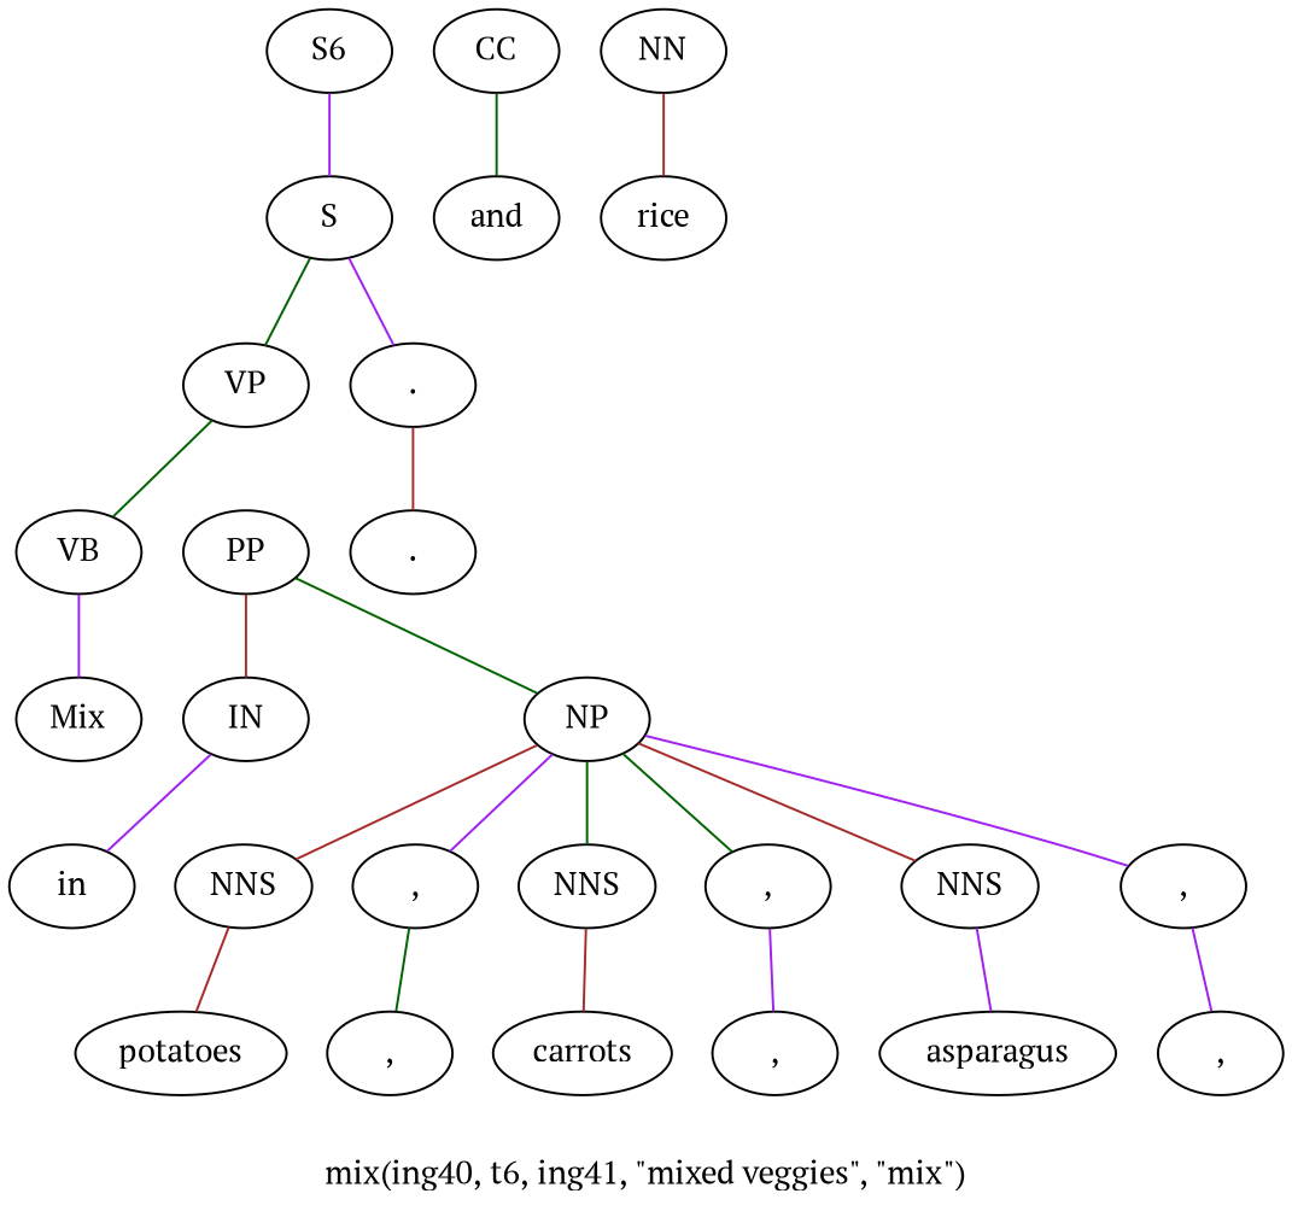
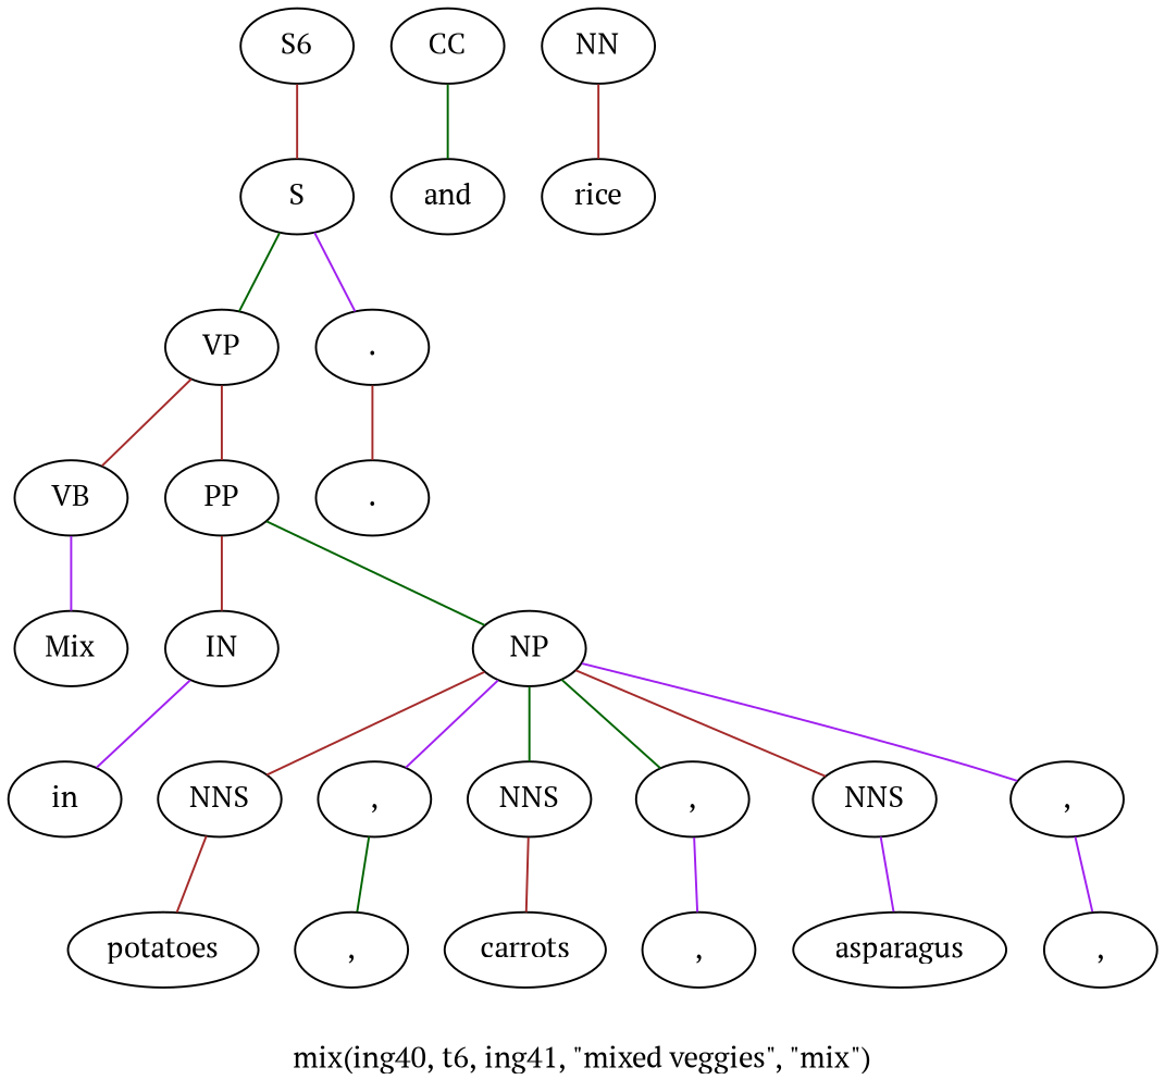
  graph {
    fontname="PT Serif"
    label="mix(ing40, t6, ing41, \"mixed veggies\", \"mix\")"
    node [fontname="PT Serif"]
    edge [color=purple fontname="PT Serif"]
    n1 [label=S6]
    n2 [label=S]
    n3 [label=VP]
    n4 [label="."]
    n5 [label=VB]
    n6 [label=PP]
    n7 [label="."]
    n8 [label=Mix]
    n9 [label=IN]
    n10 [label=NP]
    n11 [label=in]
    n12 [label=NNS]
    n13 [label=","]
    n14 [label=NNS]
    n15 [label=","]
    n16 [label=NNS]
    n17 [label=","]
    n18 [label=potatoes]
    n19 [label=","]
    n20 [label=carrots]
    n21 [label=","]
    n22 [label=asparagus]
    n23 [label=","]
    n24 [label=CC]
    n25 [label=and]
    n26 [label=NN]
    n27 [label=rice]
-   n1 -- n2
+   n1 -- n2 [color=brown]
    n2 -- n3 [color=darkgreen]
    n2 -- n4
-   n3 -- n5 [color=darkgreen]
+   n3 -- n5 [color=brown]
+   n3 -- n6 [color=brown]
    n4 -- n7 [color=brown]
    n5 -- n8
    n6 -- n9 [color=brown]
    n6 -- n10 [color=darkgreen]
    n9 -- n11
    n10 -- n12 [color=brown]
    n10 -- n13
    n10 -- n14 [color=darkgreen]
    n10 -- n15 [color=darkgreen]
    n10 -- n16 [color=brown]
    n10 -- n17
    n12 -- n18 [color=brown]
    n13 -- n19 [color=darkgreen]
    n14 -- n20 [color=brown]
    n15 -- n21
    n16 -- n22
    n17 -- n23
    n24 -- n25 [color=darkgreen]
    n26 -- n27 [color=brown]
  }
